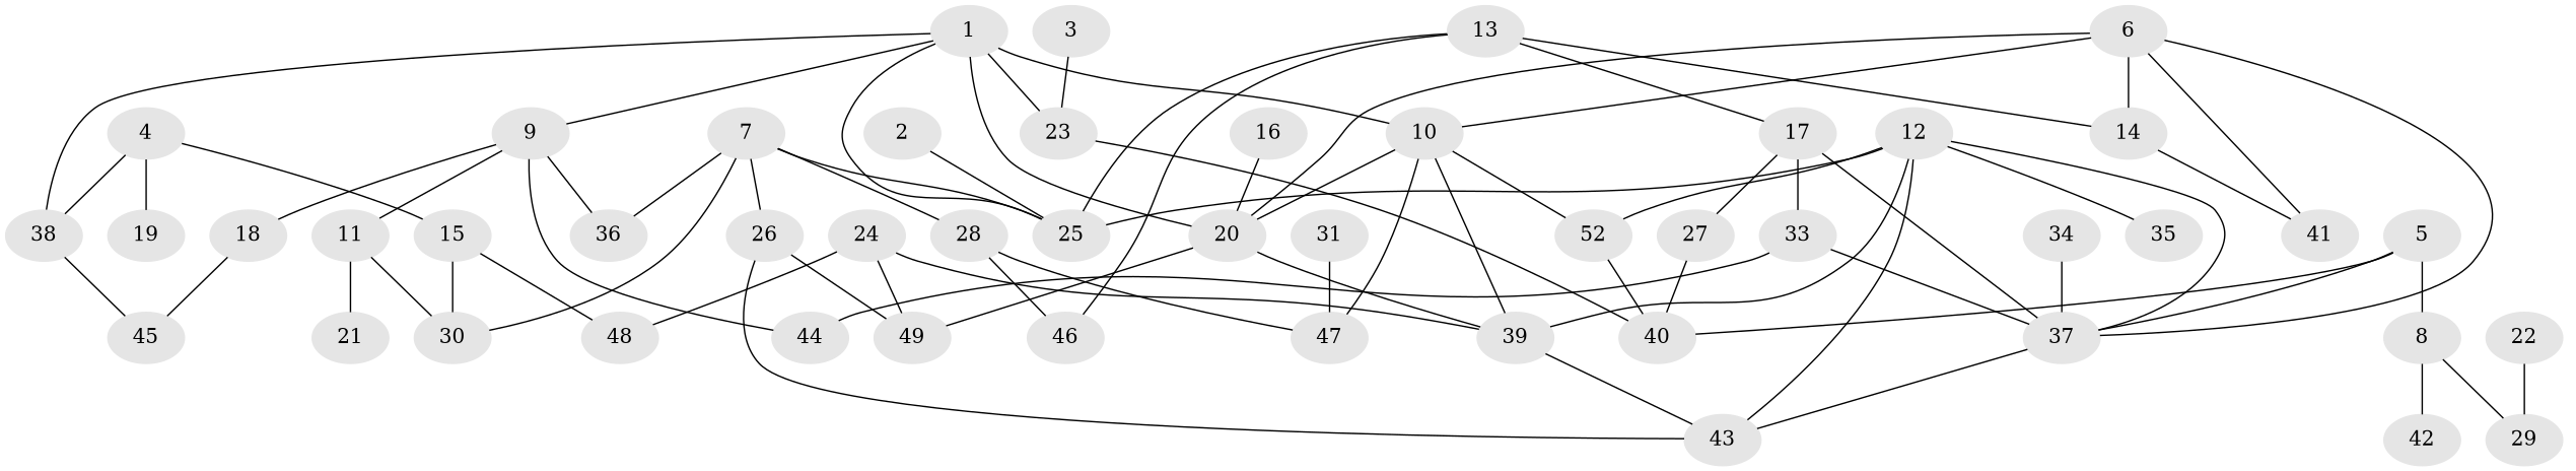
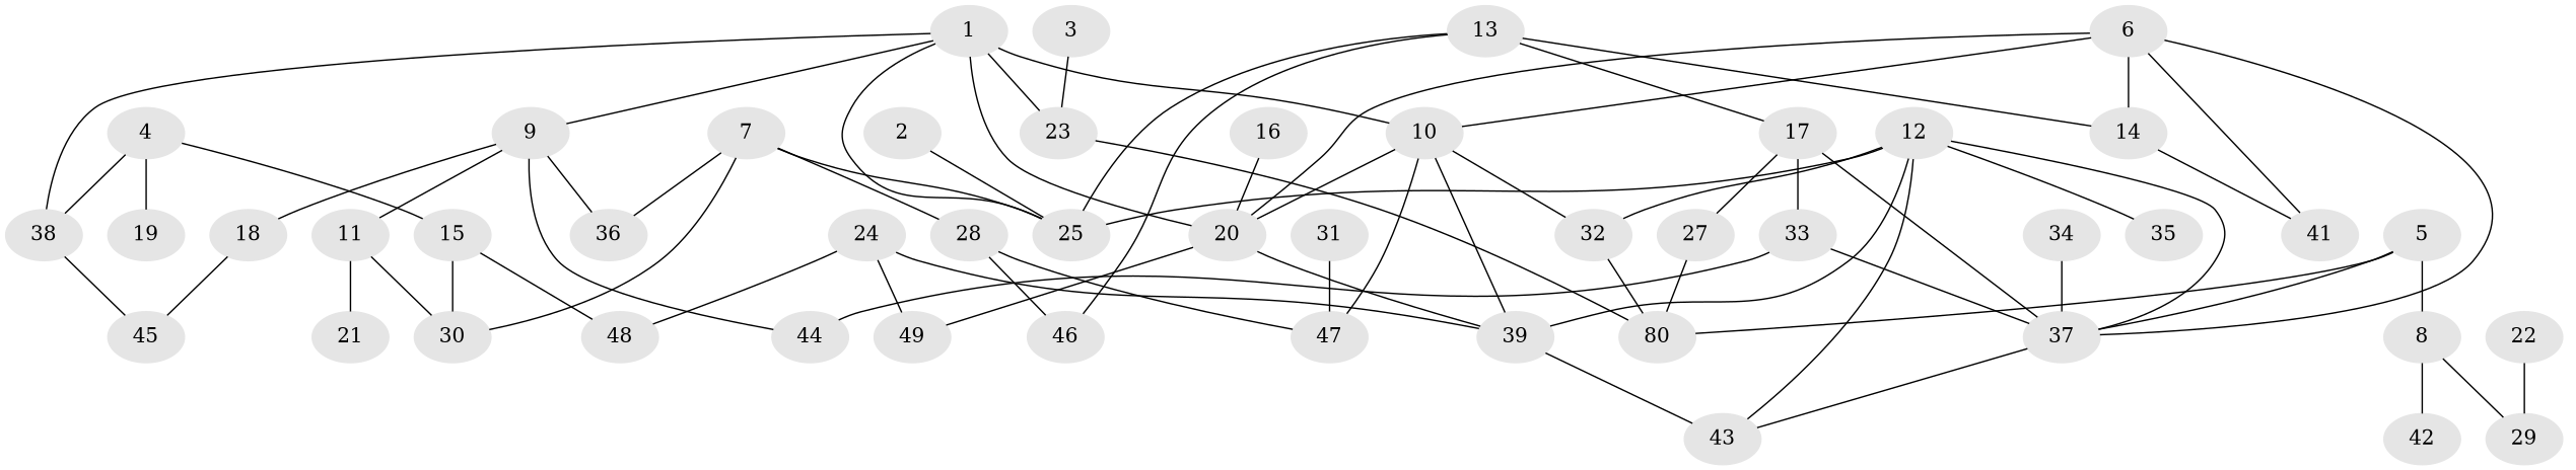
  graph {
    node [color=gray90 style=filled]
    edge [weight=1.0]
    1
    9
    20
    23
    25
    38
    10
    36
    11
    18
    44
    39
    49
-   40
-   32 [label=52]
+   40 [label=80]
+   32
    45
    2
    3
    4
    15
    19
    30
    48
    5
    8
    37
    29
    42
    43
    6
    14
    41
    47
    7
-   26
    28
    46
    21
    12
    35
    13
    17
    27
    33
    16
    22
    24
    31
    34
    1 -- 9
    1 -- 20
    1 -- 23
    1 -- 25
    1 -- 38
    1 -- 10 [weight=2.0]
    9 -- 36
    9 -- 11
    9 -- 18
    9 -- 44
    20 -- 39
    20 -- 49
    23 -- 40
    38 -- 45
    10 -- 20
    10 -- 39
    10 -- 32
    10 -- 47
    11 -- 30
    11 -- 21
    18 -- 45
    39 -- 43
    32 -- 40
    2 -- 25
    3 -- 23
    4 -- 38
    4 -- 15
    4 -- 19
    15 -- 30
    15 -- 48
    5 -- 40
    5 -- 8
    5 -- 37
    8 -- 29
    8 -- 42
    37 -- 43
    6 -- 20
    6 -- 10
    6 -- 37
    6 -- 14
    6 -- 41
    14 -- 41
    7 -- 25
    7 -- 36
    7 -- 30
-   7 -- 26
    7 -- 28
-   26 -- 49
-   26 -- 43
    28 -- 47
    28 -- 46
    12 -- 25
    12 -- 39
    12 -- 32
    12 -- 37
    12 -- 43
    12 -- 35
    13 -- 25
    13 -- 14
    13 -- 46
    13 -- 17
    17 -- 37
    17 -- 27
    17 -- 33 [weight=2.0]
    27 -- 40
    33 -- 44
    33 -- 37
    16 -- 20
    22 -- 29
    24 -- 39
    24 -- 49 [weight=2.0]
    24 -- 48
    31 -- 47
    34 -- 37
  }
